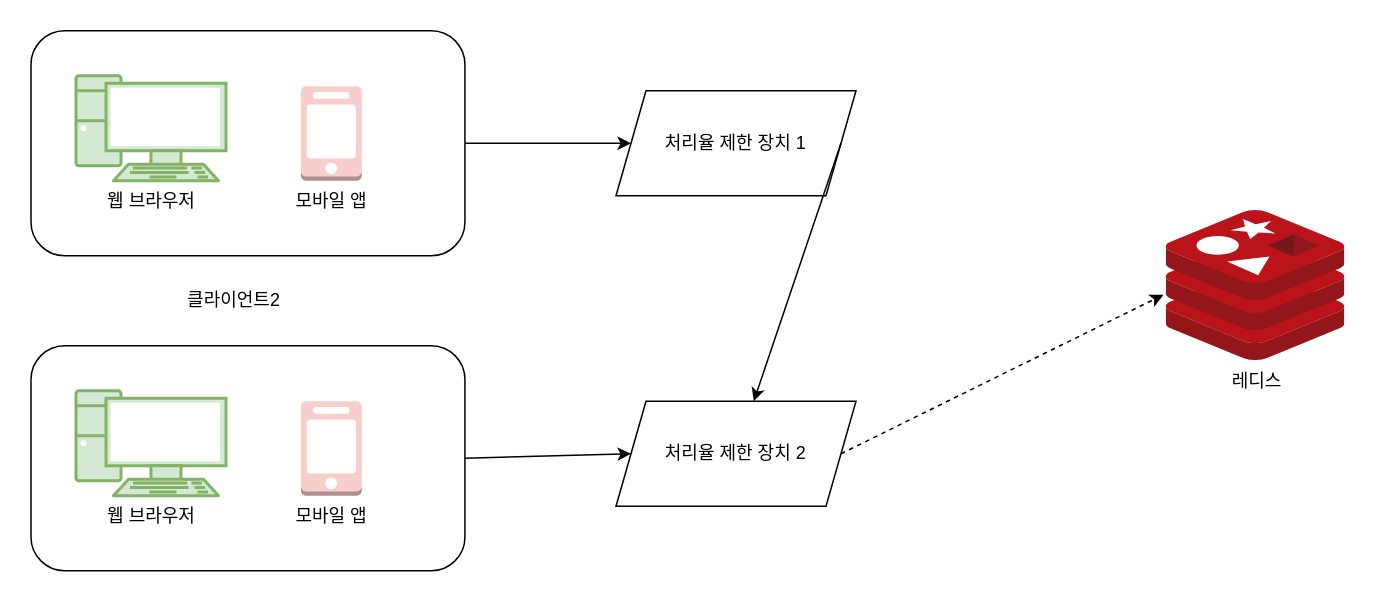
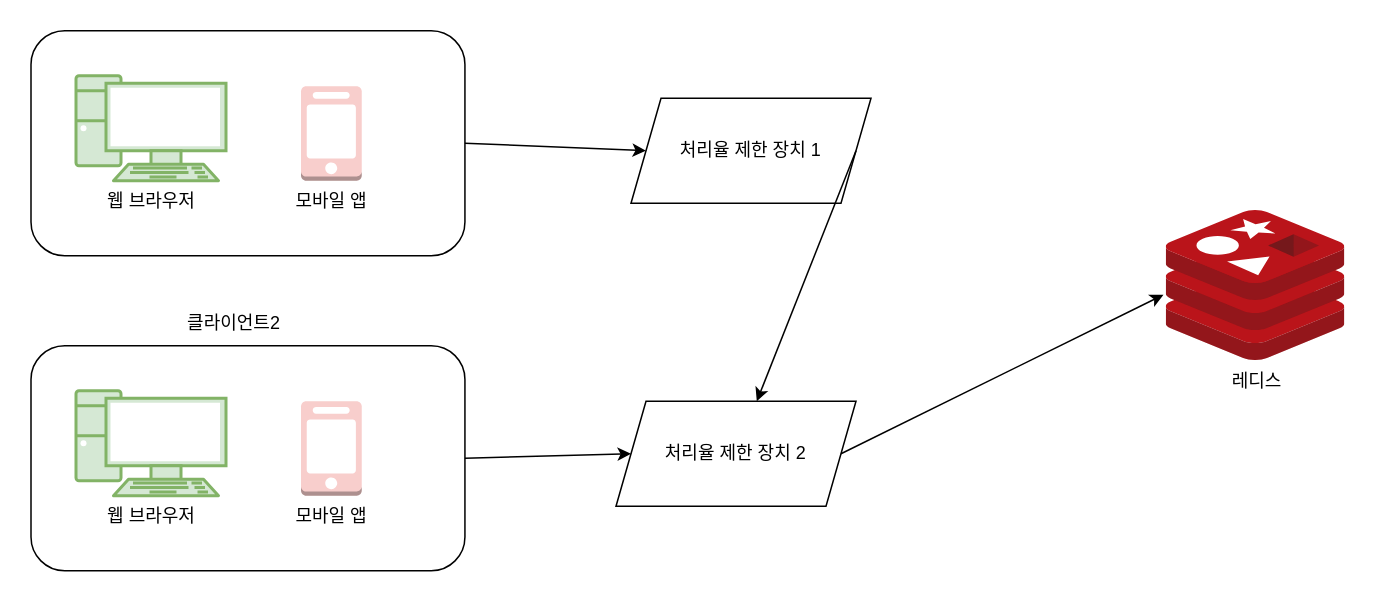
  <mxCell id="0" />
  <mxCell id="1" parent="0" />
  <mxCell id="2" value="" style="rounded=1;whiteSpace=wrap;html=1;" vertex="1" parent="1"><mxGeometry x="20" y="20" width="289.29" height="150" as="geometry" /></mxCell>
  <mxCell id="3" value="&lt;font&gt;웹 브라우저&lt;/font&gt;" style="verticalAlign=top;verticalLabelPosition=bottom;labelPosition=center;align=center;html=1;outlineConnect=0;gradientDirection=north;strokeWidth=1;shape=mxgraph.networks.pc;fillColor=#d5e8d4;strokeColor=#82b366;" vertex="1" parent="1"><mxGeometry x="50" y="50" width="100" height="70" as="geometry" /></mxCell>
  <mxCell id="4" value="모바일 앱" style="outlineConnect=0;dashed=0;verticalLabelPosition=bottom;verticalAlign=top;align=center;html=1;shape=mxgraph.aws3.mobile_client;fillColor=#f8cecc;strokeColor=#b85450;" vertex="1" parent="1"><mxGeometry x="200" y="57" width="40.5" height="63" as="geometry" /></mxCell>
  <mxCell id="5" value="" style="rounded=1;whiteSpace=wrap;html=1;" vertex="1" parent="1"><mxGeometry x="20" y="230" width="289.29" height="150" as="geometry" /></mxCell>
  <mxCell id="6" value="&lt;font&gt;웹 브라우저&lt;/font&gt;" style="verticalAlign=top;verticalLabelPosition=bottom;labelPosition=center;align=center;html=1;outlineConnect=0;gradientDirection=north;strokeWidth=1;shape=mxgraph.networks.pc;fillColor=#d5e8d4;strokeColor=#82b366;" vertex="1" parent="1"><mxGeometry x="50" y="260" width="100" height="70" as="geometry" /></mxCell>
  <mxCell id="7" value="모바일 앱" style="outlineConnect=0;dashed=0;verticalLabelPosition=bottom;verticalAlign=top;align=center;html=1;shape=mxgraph.aws3.mobile_client;fillColor=#f8cecc;strokeColor=#b85450;" vertex="1" parent="1"><mxGeometry x="200" y="267" width="40.5" height="63" as="geometry" /></mxCell>
- <mxCell id="8" value="클라이언트2" style="text;html=1;align=center;verticalAlign=middle;resizable=0;points=[];autosize=1;strokeColor=none;fillColor=none;" vertex="1" parent="1"><mxGeometry x="110" y="185" width="90" height="30" as="geometry" /></mxCell>
- <mxCell id="9" value="처리율 제한 장치 1" style="shape=parallelogram;perimeter=parallelogramPerimeter;whiteSpace=wrap;html=1;fixedSize=1;" vertex="1" parent="1"><mxGeometry x="410" y="60" width="160" height="70" as="geometry" /></mxCell>
+ <mxCell id="8" value="클라이언트2" style="text;html=1;align=center;verticalAlign=middle;resizable=0;points=[];autosize=1;strokeColor=none;fillColor=none;" vertex="1" parent="1"><mxGeometry x="110" y="200" width="90" height="30" as="geometry" /></mxCell>
+ <mxCell id="9" value="처리율 제한 장치 1" style="shape=parallelogram;perimeter=parallelogramPerimeter;whiteSpace=wrap;html=1;fixedSize=1;" vertex="1" parent="1"><mxGeometry x="420" y="65" width="160" height="70" as="geometry" /></mxCell>
  <mxCell id="10" value="처리율 제한 장치 2" style="shape=parallelogram;perimeter=parallelogramPerimeter;whiteSpace=wrap;html=1;fixedSize=1;" vertex="1" parent="1"><mxGeometry x="410" y="267" width="160" height="70" as="geometry" /></mxCell>
  <mxCell id="11" value="" style="endArrow=classic;html=1;rounded=0;exitX=1;exitY=0.5;exitDx=0;exitDy=0;entryX=0;entryY=0.5;entryDx=0;entryDy=0;" edge="1" parent="1" source="5" target="10"><mxGeometry width="50" height="50" relative="1" as="geometry"><mxPoint x="340" y="290" as="sourcePoint" /><mxPoint x="390" y="240" as="targetPoint" /></mxGeometry></mxCell>
  <mxCell id="12" value="" style="endArrow=classic;html=1;rounded=0;exitX=1;exitY=0.5;exitDx=0;exitDy=0;entryX=0;entryY=0.5;entryDx=0;entryDy=0;" edge="1" parent="1" source="2" target="9"><mxGeometry width="50" height="50" relative="1" as="geometry"><mxPoint x="340" y="290" as="sourcePoint" /><mxPoint x="390" y="240" as="targetPoint" /></mxGeometry></mxCell>
  <mxCell id="13" value="레디스" style="image;sketch=0;aspect=fixed;html=1;points=[];align=center;fontSize=12;image=img/lib/mscae/Cache_Redis_Product.svg;" vertex="1" parent="1"><mxGeometry x="777" y="140" width="119.05" height="100" as="geometry" /></mxCell>
- <mxCell id="14" value="" style="endArrow=classic;html=1;rounded=0;exitX=1;exitY=0.5;exitDx=0;exitDy=0;entryX=-0.017;entryY=0.56;entryDx=0;entryDy=0;entryPerimeter=0;dashed=1;" edge="1" parent="1" source="10" target="13"><mxGeometry width="50" height="50" relative="1" as="geometry"><mxPoint x="340" y="290" as="sourcePoint" /><mxPoint x="390" y="240" as="targetPoint" /></mxGeometry></mxCell>
+ <mxCell id="14" value="" style="endArrow=classic;html=1;rounded=0;exitX=1;exitY=0.5;exitDx=0;exitDy=0;entryX=-0.017;entryY=0.56;entryDx=0;entryDy=0;entryPerimeter=0;" edge="1" parent="1" source="10" target="13"><mxGeometry width="50" height="50" relative="1" as="geometry"><mxPoint x="340" y="290" as="sourcePoint" /><mxPoint x="390" y="240" as="targetPoint" /></mxGeometry></mxCell>
  <mxCell id="15" value="" style="endArrow=classic;html=1;rounded=0;exitX=1;exitY=0.5;exitDx=0;exitDy=0;" edge="1" parent="1" source="9" target="10"><mxGeometry width="50" height="50" relative="1" as="geometry"><mxPoint x="340" y="290" as="sourcePoint" /><mxPoint x="390" y="240" as="targetPoint" /></mxGeometry></mxCell>
